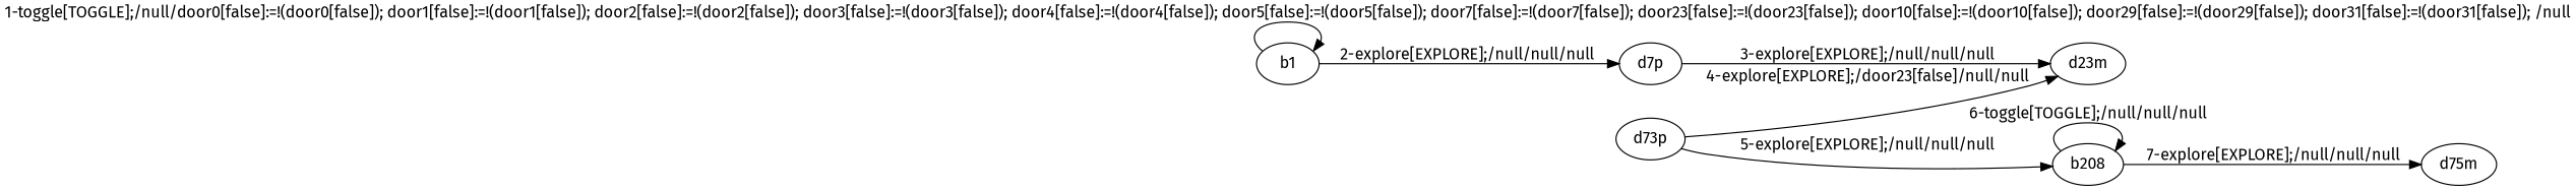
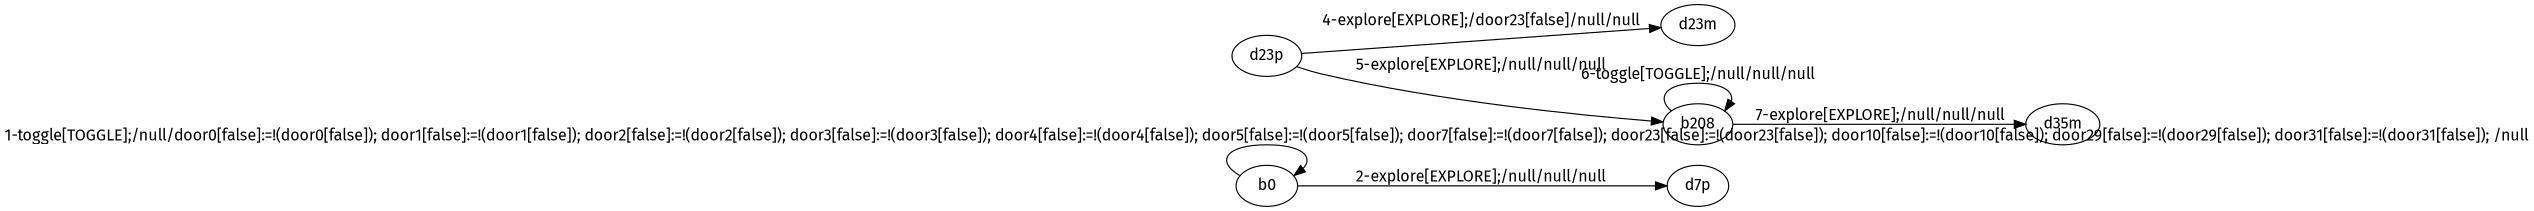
  digraph {
    fontname="Fira Sans"
    rankdir=LR
    node [fontname="Fira Sans"]
    edge [fontname="Fira Sans"]
-   b0 [label=b1]
+   b0
    d7p
    d23m
-   d23p [label=d73p]
+   d23p
    n5 [label=b208]
-   d35m [label=d75m]
+   d35m
    b0 -> b0 [label="1-toggle[TOGGLE];/null/door0[false]:=!(door0[false]); door1[false]:=!(door1[false]); door2[false]:=!(door2[false]); door3[false]:=!(door3[false]); door4[false]:=!(door4[false]); door5[false]:=!(door5[false]); door7[false]:=!(door7[false]); door23[false]:=!(door23[false]); door10[false]:=!(door10[false]); door29[false]:=!(door29[false]); door31[false]:=!(door31[false]); /null"]
    b0 -> d7p [label="2-explore[EXPLORE];/null/null/null"]
-   d7p -> d23m [label="3-explore[EXPLORE];/null/null/null"]
    d23p -> d23m [label="4-explore[EXPLORE];/door23[false]/null/null"]
    d23p -> n5 [label="5-explore[EXPLORE];/null/null/null"]
    n5 -> n5 [label="6-toggle[TOGGLE];/null/null/null"]
    n5 -> d35m [label="7-explore[EXPLORE];/null/null/null"]
  }
